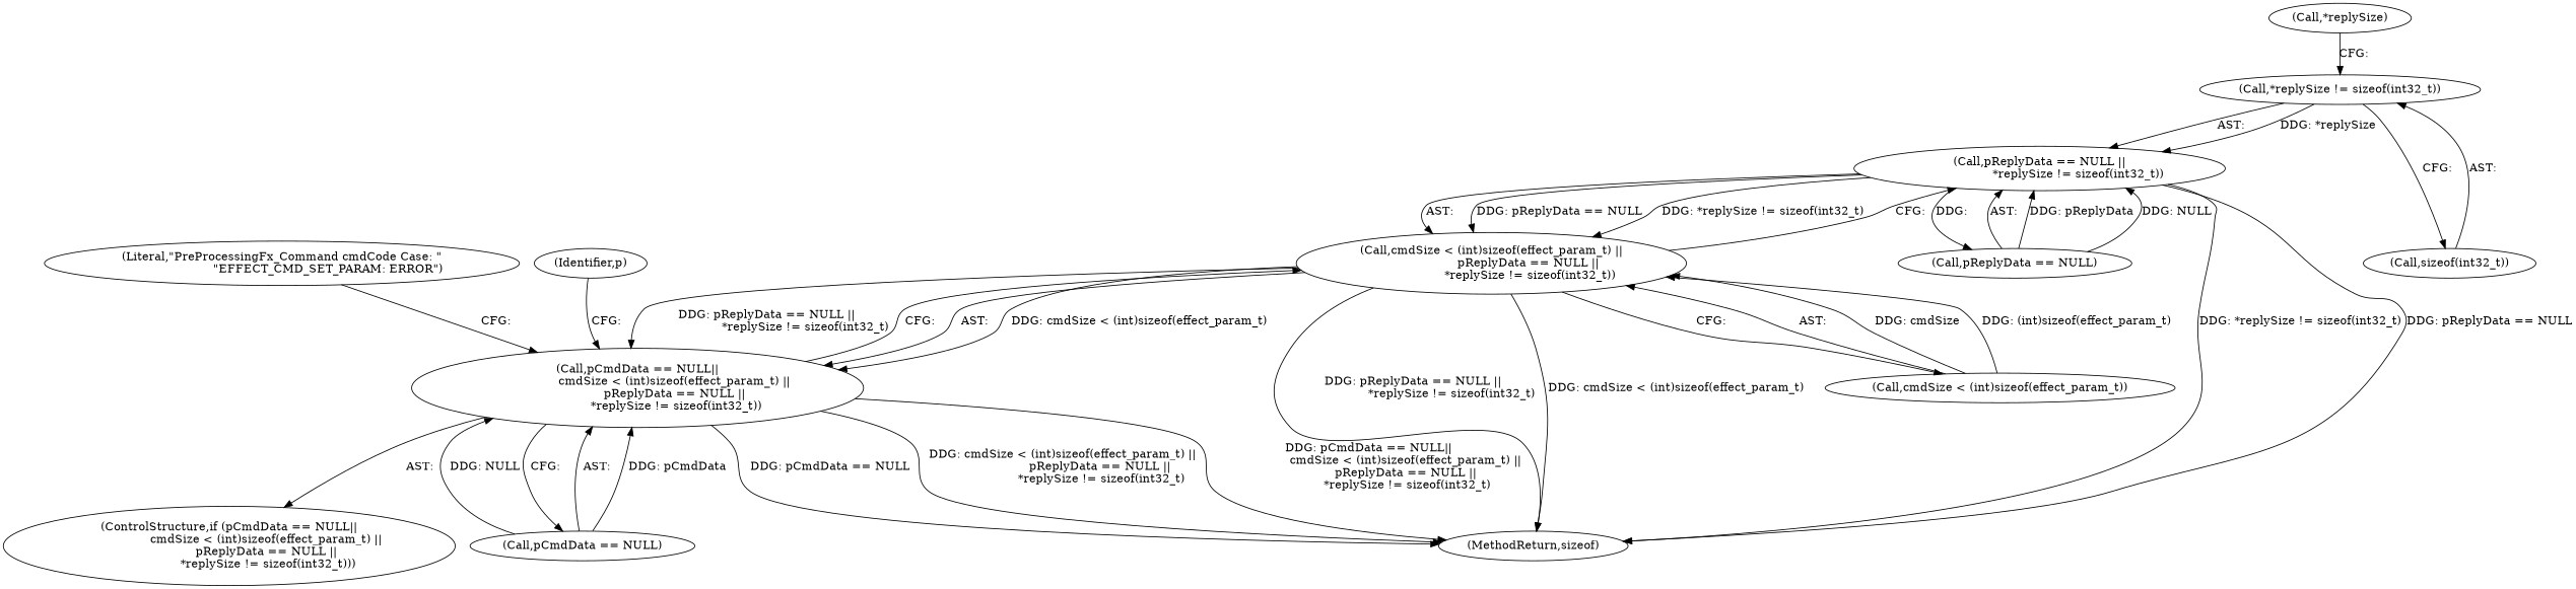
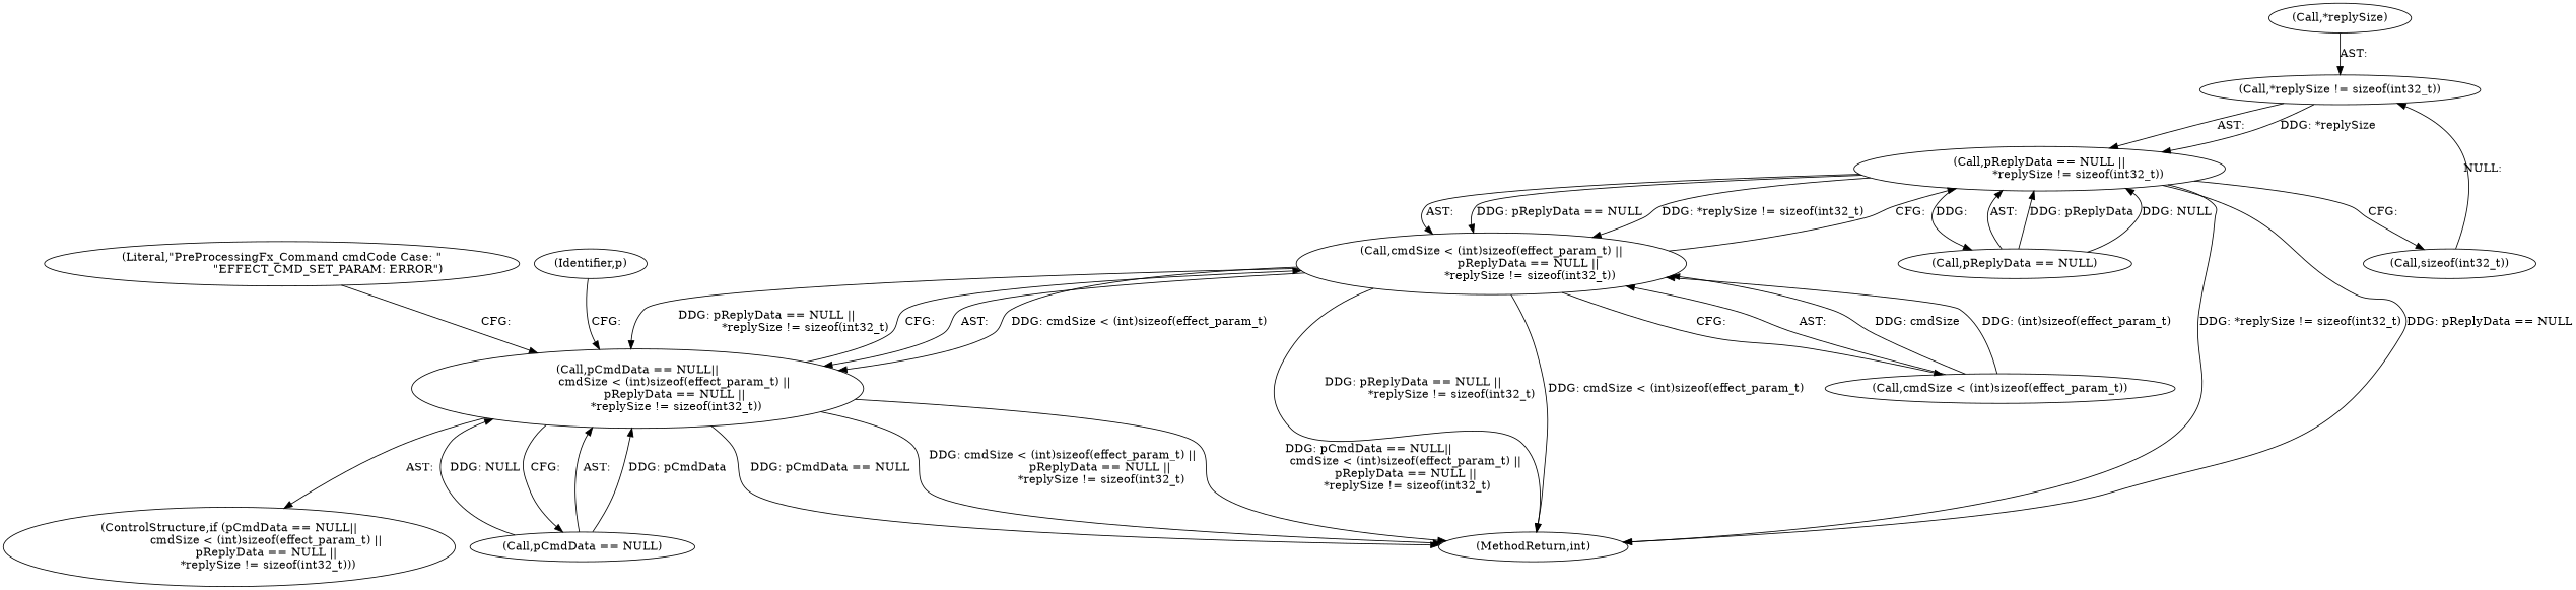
  digraph {
    n1 [label="(Call,*replySize != sizeof(int32_t))"]
    n2 [label="(Call,pReplyData == NULL ||\n                     *replySize != sizeof(int32_t))"]
    n3 [label="(Call,sizeof(int32_t))"]
-   n4 [label="(MethodReturn,sizeof)"]
+   n4 [label="(MethodReturn,int)"]
    n5 [label="(Call,cmdSize < (int)sizeof(effect_param_t) ||\n                    pReplyData == NULL ||\n                     *replySize != sizeof(int32_t))"]
    n6 [label="(Call,pReplyData == NULL)"]
    n7 [label="(Call,pCmdData == NULL||\n                    cmdSize < (int)sizeof(effect_param_t) ||\n                    pReplyData == NULL ||\n                     *replySize != sizeof(int32_t))"]
    n8 [label="(Call,cmdSize < (int)sizeof(effect_param_t))"]
    n9 [label="(ControlStructure,if (pCmdData == NULL||\n                    cmdSize < (int)sizeof(effect_param_t) ||\n                    pReplyData == NULL ||\n                     *replySize != sizeof(int32_t)))"]
    n10 [label="(Call,pCmdData == NULL)"]
    n11 [label="(Literal,\"PreProcessingFx_Command cmdCode Case: \"\n                         \"EFFECT_CMD_SET_PARAM: ERROR\")"]
    n12 [label="(Identifier,p)"]
    n13 [label="(Call,*replySize)"]
    n1 -> n2 [label="AST: "]
    n1 -> n2 [label="DDG: *replySize"]
-   n1 -> n3 [label="CFG: "]
+   n2 -> n3 [label="CFG: "]
    n2 -> n4 [label="DDG: *replySize != sizeof(int32_t)"]
    n2 -> n4 [label="DDG: pReplyData == NULL"]
    n2 -> n5 [label="AST: "]
    n2 -> n5 [label="DDG: pReplyData == NULL"]
    n2 -> n5 [label="DDG: *replySize != sizeof(int32_t)"]
    n2 -> n6 [label="DDG: "]
-   n3 -> n1 [label="AST: "]
+   n3 -> n1 [label="NULL: "]
    n5 -> n2 [label="CFG: "]
    n5 -> n4 [label="DDG: pReplyData == NULL ||\n                     *replySize != sizeof(int32_t)"]
    n5 -> n4 [label="DDG: cmdSize < (int)sizeof(effect_param_t)"]
    n5 -> n7 [label="AST: "]
    n5 -> n7 [label="DDG: cmdSize < (int)sizeof(effect_param_t)"]
    n5 -> n7 [label="DDG: pReplyData == NULL ||\n                     *replySize != sizeof(int32_t)"]
    n5 -> n8 [label="CFG: "]
    n6 -> n2 [label="AST: "]
    n6 -> n2 [label="DDG: pReplyData"]
    n6 -> n2 [label="DDG: NULL"]
    n7 -> n4 [label="DDG: pCmdData == NULL"]
    n7 -> n4 [label="DDG: cmdSize < (int)sizeof(effect_param_t) ||\n                    pReplyData == NULL ||\n                     *replySize != sizeof(int32_t)"]
    n7 -> n4 [label="DDG: pCmdData == NULL||\n                    cmdSize < (int)sizeof(effect_param_t) ||\n                    pReplyData == NULL ||\n                     *replySize != sizeof(int32_t)"]
    n7 -> n5 [label="CFG: "]
    n7 -> n9 [label="AST: "]
    n7 -> n10 [label="CFG: "]
    n8 -> n5 [label="AST: "]
    n8 -> n5 [label="DDG: cmdSize"]
    n8 -> n5 [label="DDG: (int)sizeof(effect_param_t)"]
    n10 -> n7 [label="AST: "]
    n10 -> n7 [label="DDG: pCmdData"]
    n10 -> n7 [label="DDG: NULL"]
    n11 -> n7 [label="CFG: "]
    n12 -> n7 [label="CFG: "]
-   n13 -> n1 [label="CFG: "]
+   n13 -> n1 [label="AST: "]
  }
